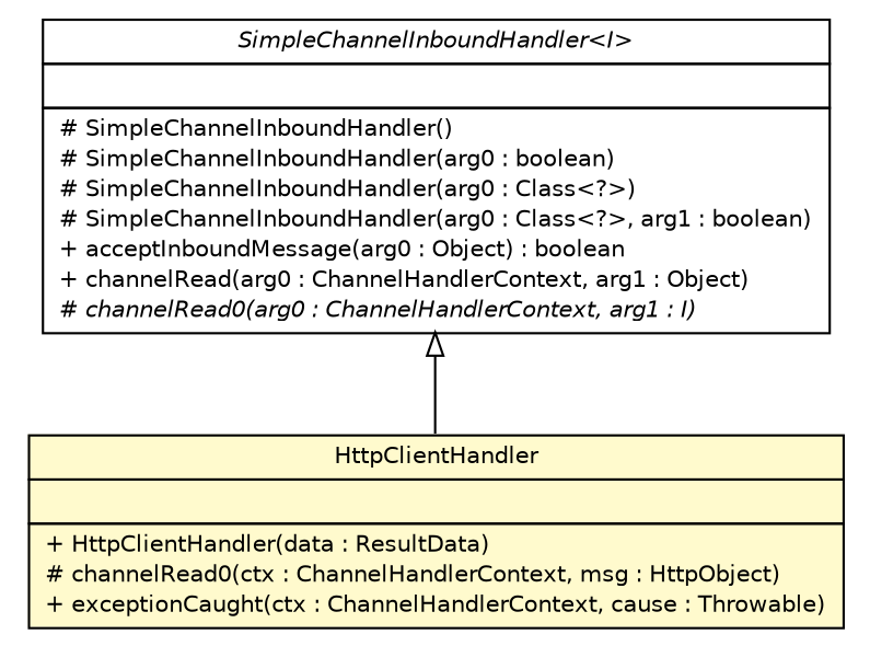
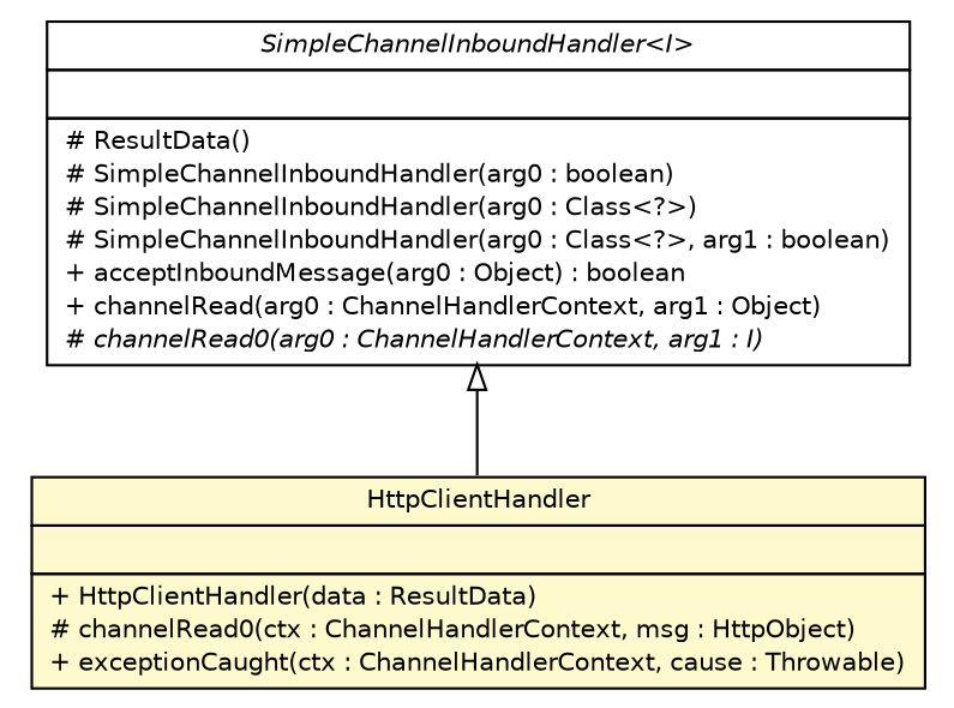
  digraph {
    nodesep=0.25
    ranksep=0.5
    node [fontcolor=black fontname=Helvetica fontsize=10.0 shape=plaintext]
    n1 [label=<<table title="com.xley.lfosc.http.client.HttpClientHandler" border="0" cellborder="1" cellspacing="0" cellpadding="2" port="p" bgcolor="lemonChiffon" href="./HttpClientHandler.html"> 		<tr><td><table border="0" cellspacing="0" cellpadding="1"> <tr><td align="center" balign="center"> HttpClientHandler </td></tr> 		</table></td></tr> 		<tr><td><table border="0" cellspacing="0" cellpadding="1"> <tr><td align="left" balign="left">  </td></tr> 		</table></td></tr> 		<tr><td><table border="0" cellspacing="0" cellpadding="1"> <tr><td align="left" balign="left"> + HttpClientHandler(data : ResultData) </td></tr> <tr><td align="left" balign="left"> # channelRead0(ctx : ChannelHandlerContext, msg : HttpObject) </td></tr> <tr><td align="left" balign="left"> + exceptionCaught(ctx : ChannelHandlerContext, cause : Throwable) </td></tr> 		</table></td></tr> 		</table>>]
-   n2 [label=<<table title="io.netty.channel.SimpleChannelInboundHandler" border="0" cellborder="1" cellspacing="0" cellpadding="2" port="p" href="http://java.sun.com/j2se/1.4.2/docs/api/io/netty/channel/SimpleChannelInboundHandler.html"> 		<tr><td><table border="0" cellspacing="0" cellpadding="1"> <tr><td align="center" balign="center"><font face="Helvetica-Oblique"> SimpleChannelInboundHandler&lt;I&gt; </font></td></tr> 		</table></td></tr> 		<tr><td><table border="0" cellspacing="0" cellpadding="1"> <tr><td align="left" balign="left">  </td></tr> 		</table></td></tr> 		<tr><td><table border="0" cellspacing="0" cellpadding="1"> <tr><td align="left" balign="left"> # SimpleChannelInboundHandler() </td></tr> <tr><td align="left" balign="left"> # SimpleChannelInboundHandler(arg0 : boolean) </td></tr> <tr><td align="left" balign="left"> # SimpleChannelInboundHandler(arg0 : Class&lt;?&gt;) </td></tr> <tr><td align="left" balign="left"> # SimpleChannelInboundHandler(arg0 : Class&lt;?&gt;, arg1 : boolean) </td></tr> <tr><td align="left" balign="left"> + acceptInboundMessage(arg0 : Object) : boolean </td></tr> <tr><td align="left" balign="left"> + channelRead(arg0 : ChannelHandlerContext, arg1 : Object) </td></tr> <tr><td align="left" balign="left"><font face="Helvetica-Oblique" point-size="10.0"> # channelRead0(arg0 : ChannelHandlerContext, arg1 : I) </font></td></tr> 		</table></td></tr> 		</table>>]
+   n2 [label=<<table title="io.netty.channel.SimpleChannelInboundHandler" border="0" cellborder="1" cellspacing="0" cellpadding="2" port="p" href="http://java.sun.com/j2se/1.4.2/docs/api/io/netty/channel/SimpleChannelInboundHandler.html"> 		<tr><td><table border="0" cellspacing="0" cellpadding="1"> <tr><td align="center" balign="center"><font face="Helvetica-Oblique"> SimpleChannelInboundHandler&lt;I&gt; </font></td></tr> 		</table></td></tr> 		<tr><td><table border="0" cellspacing="0" cellpadding="1"> <tr><td align="left" balign="left">  </td></tr> 		</table></td></tr> 		<tr><td><table border="0" cellspacing="0" cellpadding="1"> <tr><td align="left" balign="left"> # ResultData() </td></tr> <tr><td align="left" balign="left"> # SimpleChannelInboundHandler(arg0 : boolean) </td></tr> <tr><td align="left" balign="left"> # SimpleChannelInboundHandler(arg0 : Class&lt;?&gt;) </td></tr> <tr><td align="left" balign="left"> # SimpleChannelInboundHandler(arg0 : Class&lt;?&gt;, arg1 : boolean) </td></tr> <tr><td align="left" balign="left"> + acceptInboundMessage(arg0 : Object) : boolean </td></tr> <tr><td align="left" balign="left"> + channelRead(arg0 : ChannelHandlerContext, arg1 : Object) </td></tr> <tr><td align="left" balign="left"><font face="Helvetica-Oblique" point-size="10.0"> # channelRead0(arg0 : ChannelHandlerContext, arg1 : I) </font></td></tr> 		</table></td></tr> 		</table>>]
    n2 -> n1 [arrowtail=empty dir=back fontname=Helvetica fontsize=10 headport=p labelfontname=Helvetica labelfontsize=10 tailport=p]
  }
